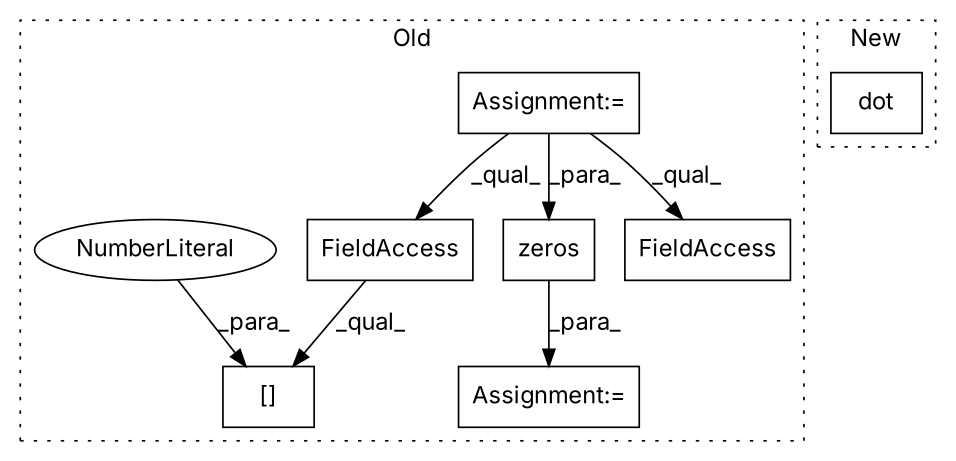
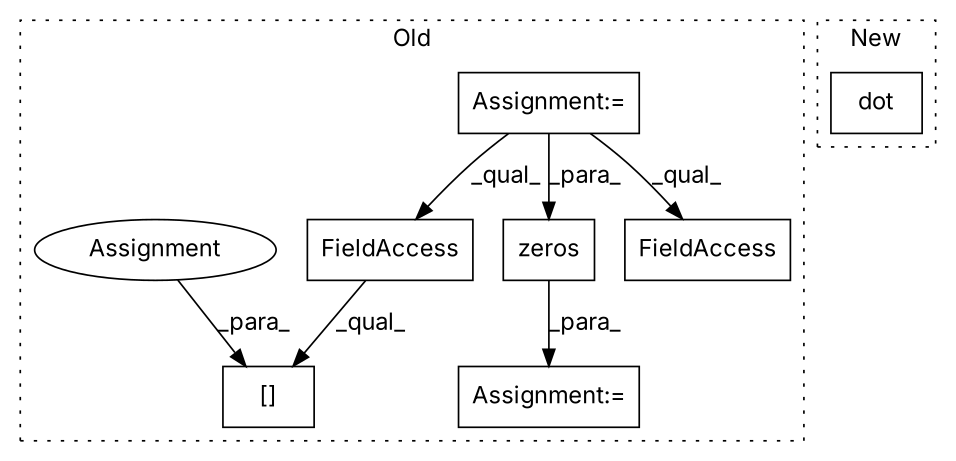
  digraph {
    fontname=Inter
    node [a=32 l=1 shape=box fontname=Inter]
    edge [fontname=Inter]
    n1 [l="6,1" label=zeros s="6248,6270"]
    n2 [a=7 label="Assignment:=" s=6241]
    n3 [a=7 label="Assignment:=" s=5502]
    n4 [a=22 l=13 label=FieldAccess s=6433]
    n5 [a=2 l="14,1" label="[]" s="6433,6448"]
-   n6 [a=34 label=NumberLiteral s=6447 shape=ellipse]
+   n6 [a=34 label=Assignment s=6447 shape=ellipse]
    n7 [a=22 l=13 label=FieldAccess s=6254]
    n8 [l="4,1" label=dot s="6151,6164"]
    subgraph cluster_1 {
      label=Old
      style=dotted
      n1
      n2
      n3
      n4
      n5
      n6
      n7
    }
    subgraph cluster_2 {
      label=New
      style=dotted
      n8
    }
    n1 -> n2 [label=_para_]
    n3 -> n1 [label=_para_]
    n3 -> n4 [label=_qual_]
    n3 -> n7 [label=_qual_]
    n4 -> n5 [label=_qual_]
    n6 -> n5 [label=_para_]
  }
